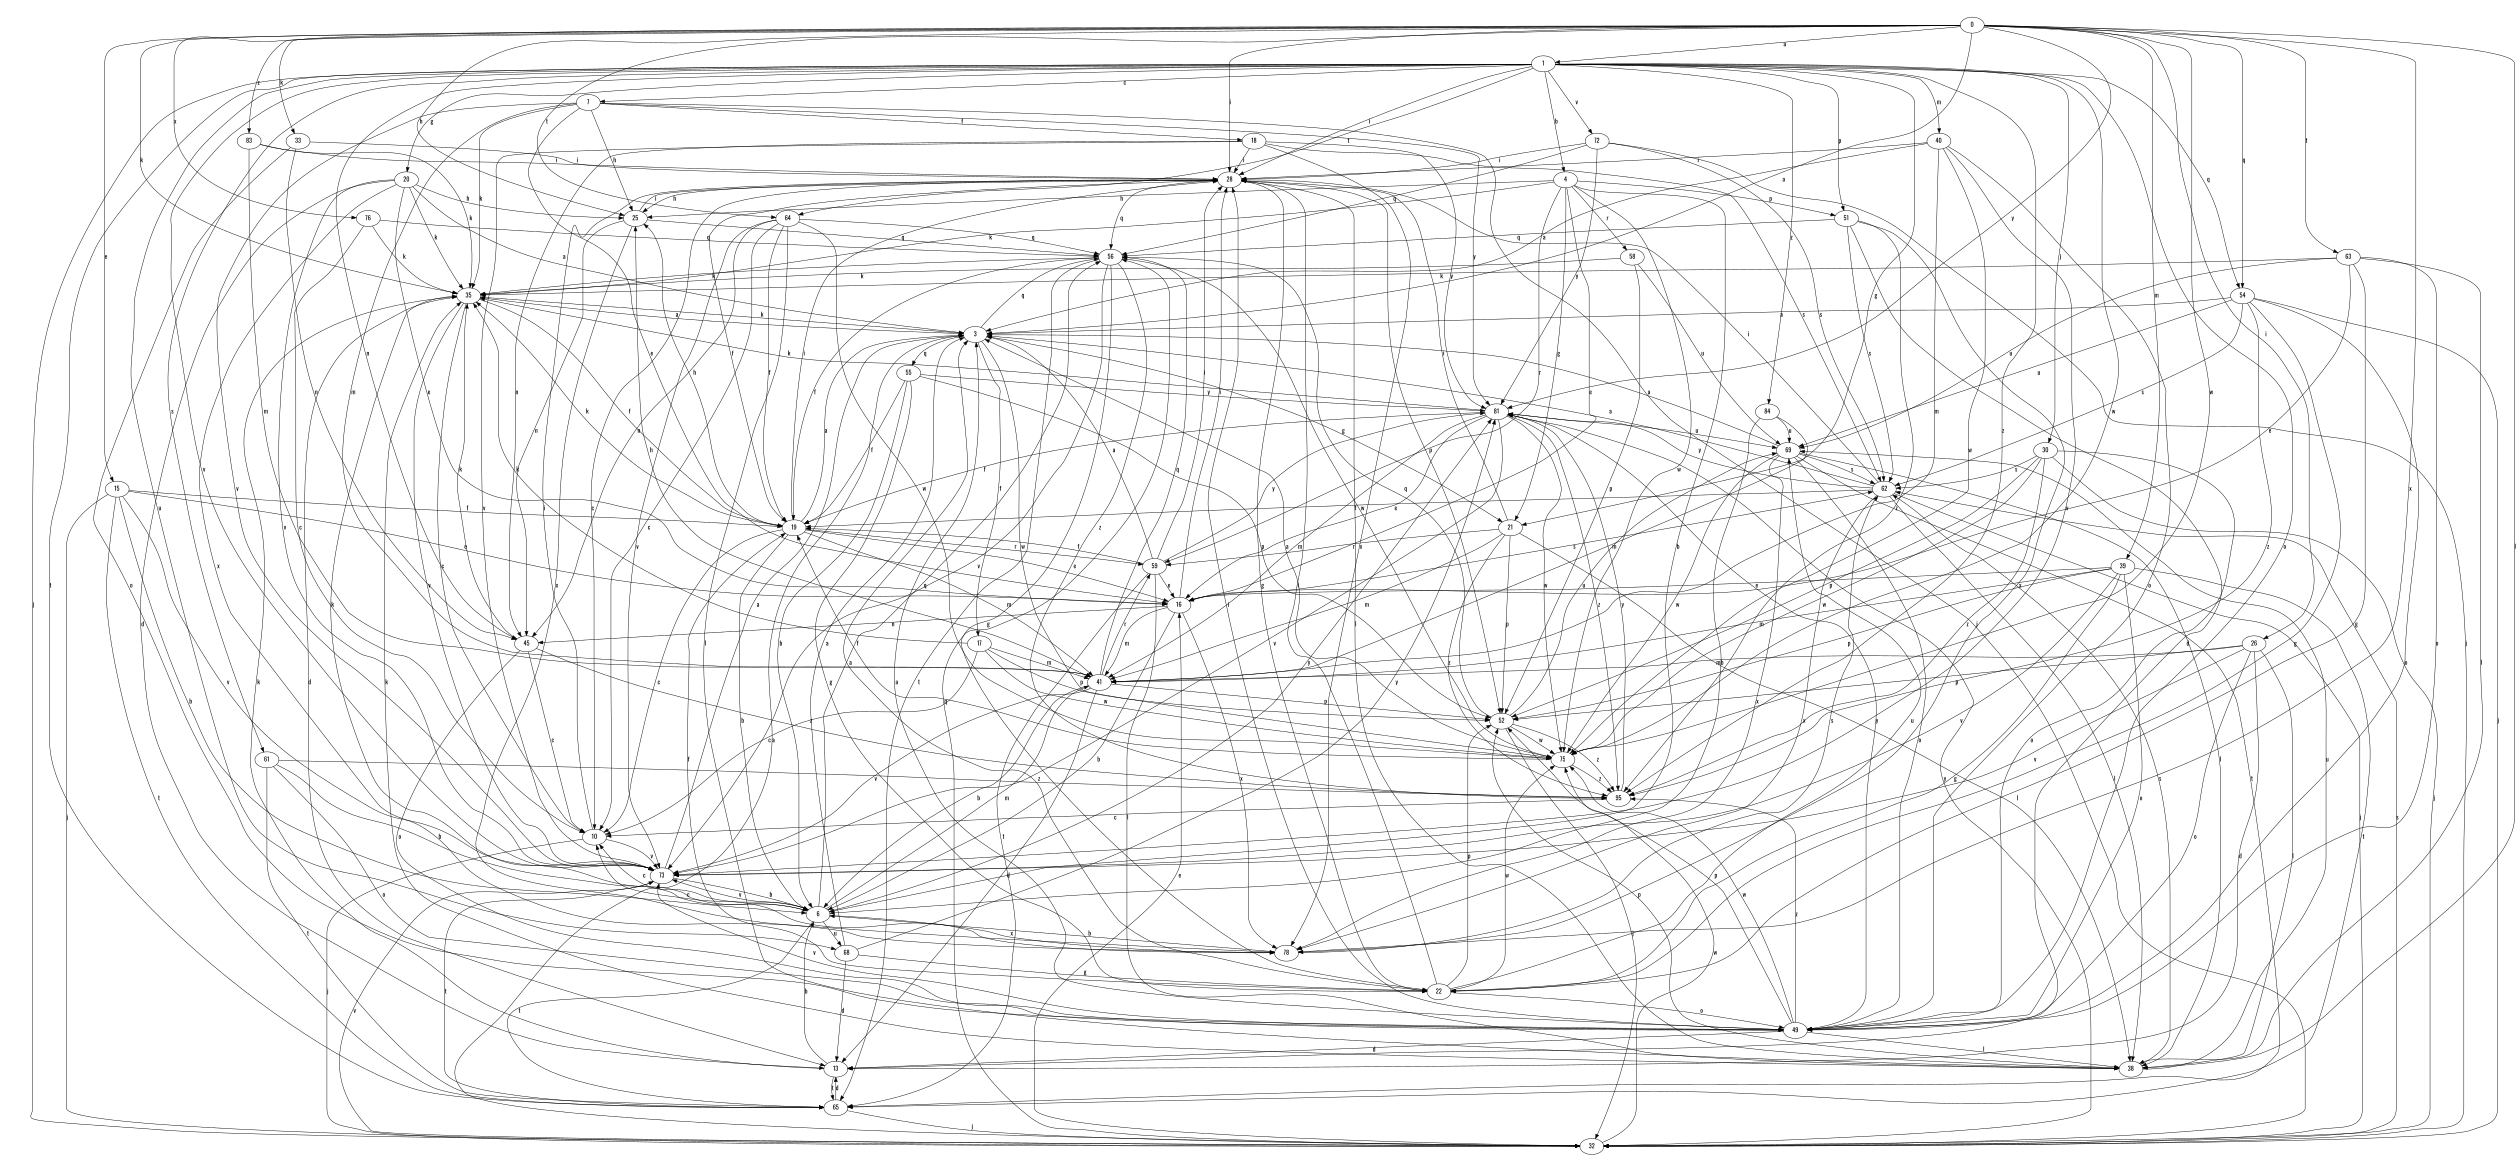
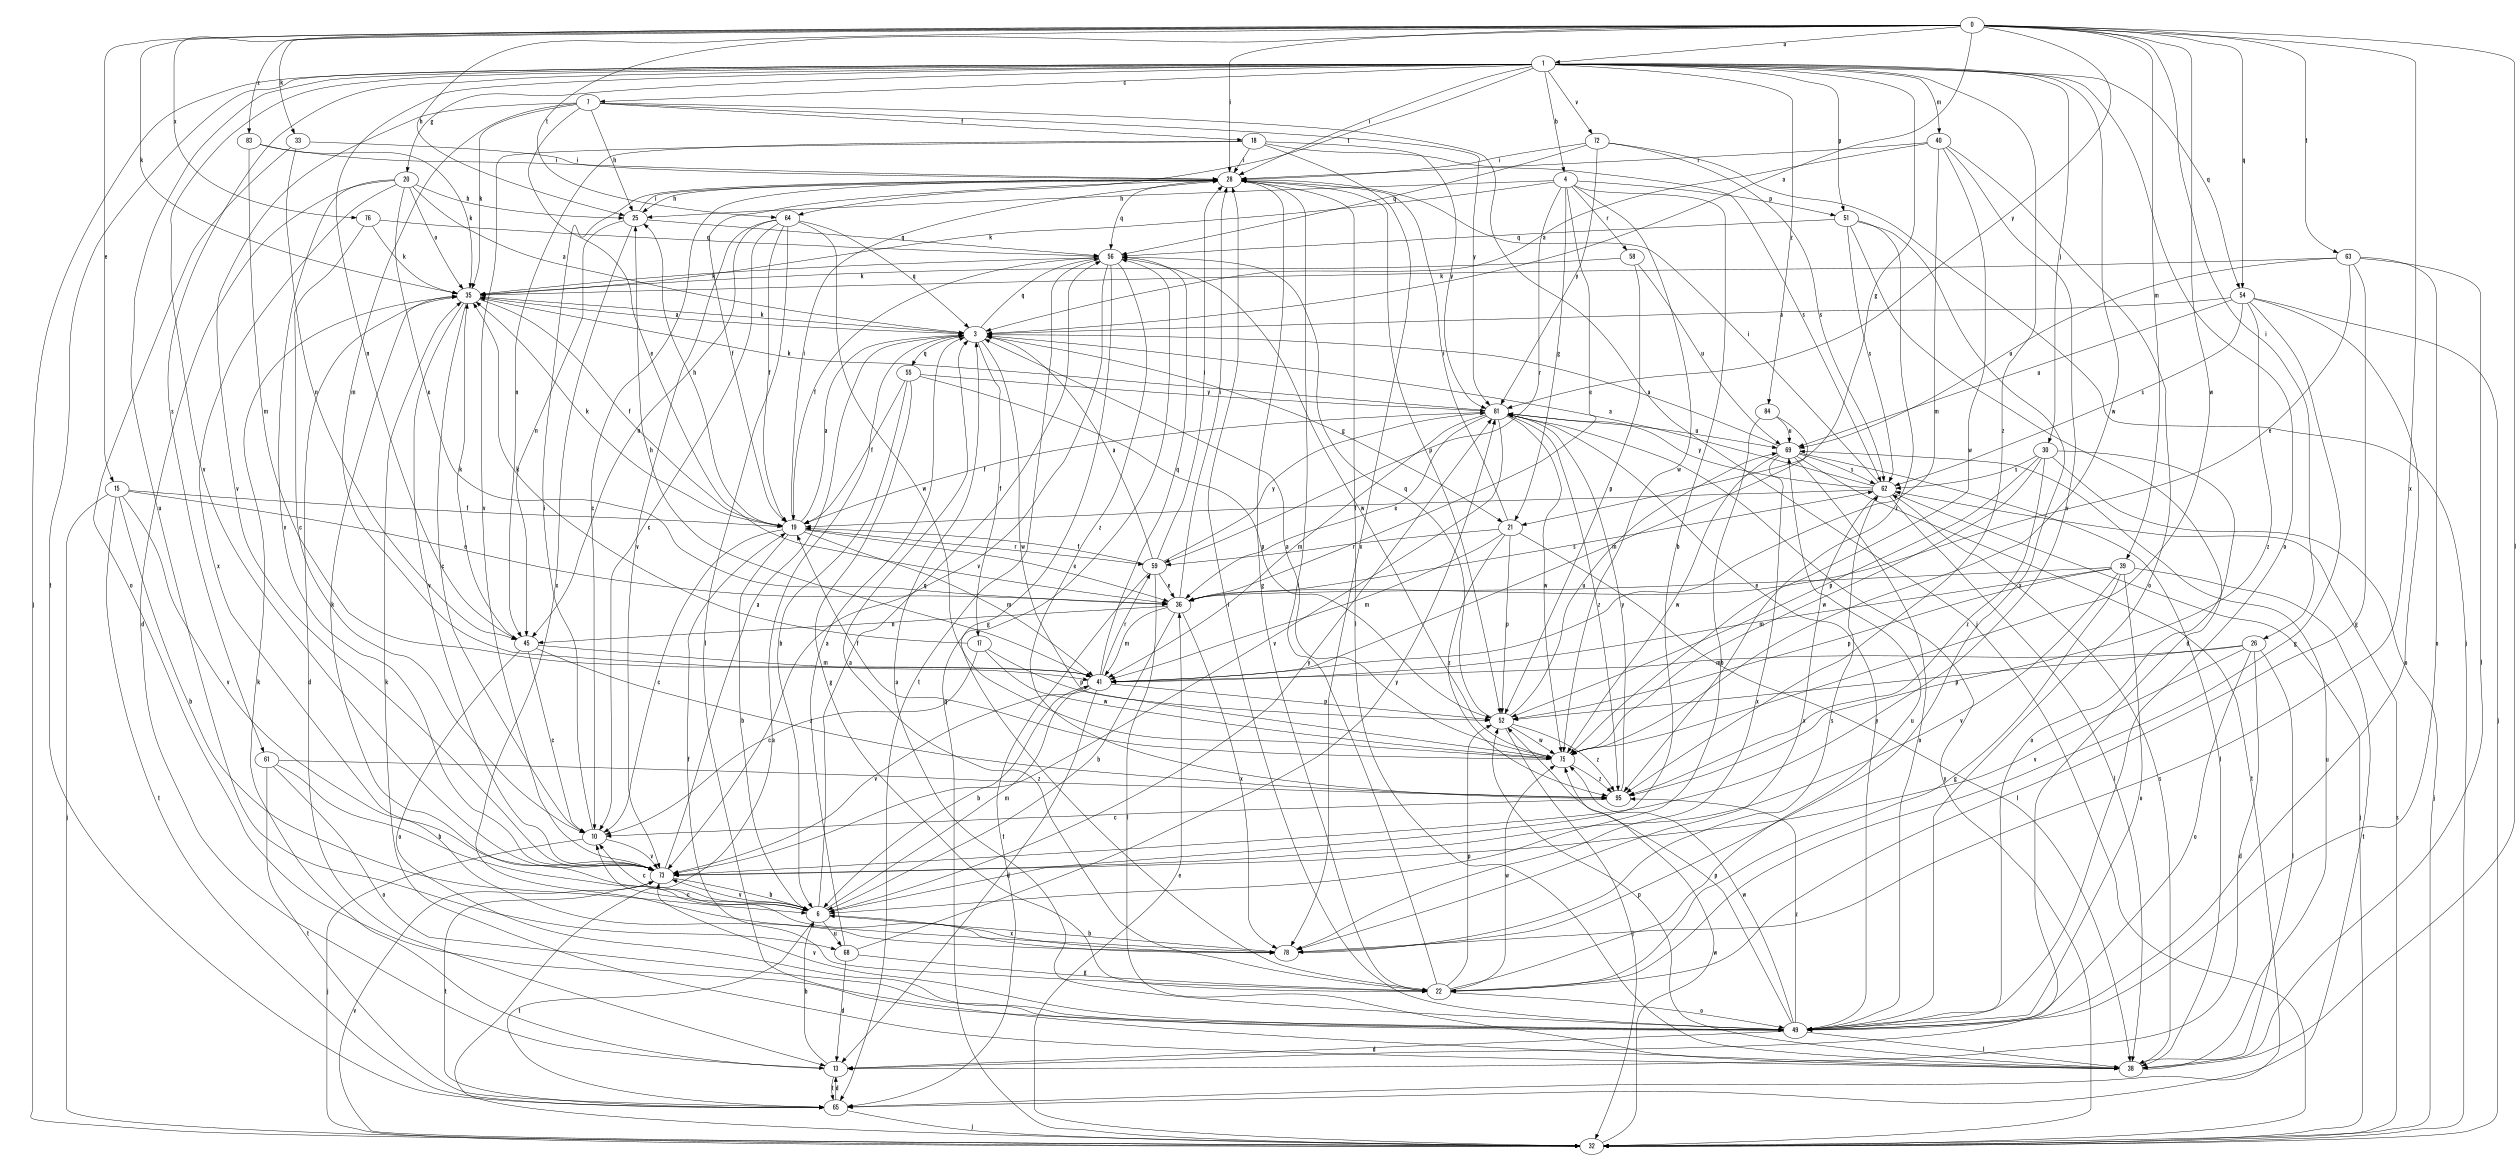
  strict digraph {
    fontname=Oswald
    node [fontname=Oswald]
    edge [fontname=Oswald]
    0
    1
    3
    15
    25
    26
    28
    33
    35
    38
    39
    54
    63
    64
    75
    76
    78
    81
    83
    4
    7
    20
    21
    30
    32
    40
    45
    49
    51
    61
    65
    68
    72
    73
    84
    n36 [label=95]
    17
    55
    56
    6
-   16
+   16 [label=36]
    19
    41
    13
    52
    10
    22
    62
    69
    58
    59
    18
    0 -> 1 [label=a]
    0 -> 3 [label=a]
    0 -> 15 [label=e]
    0 -> 25 [label=h]
    0 -> 26 [label=i]
    0 -> 28 [label=i]
    0 -> 33 [label=k]
    0 -> 35 [label=k]
    0 -> 38 [label=l]
    0 -> 39 [label=m]
    0 -> 54 [label=q]
    0 -> 63 [label=t]
    0 -> 64 [label=t]
    0 -> 75 [label=w]
    0 -> 76 [label=x]
    0 -> 78 [label=x]
    0 -> 81 [label=y]
    0 -> 83 [label=z]
    1 -> 28 [label=i]
    1 -> 54 [label=q]
    1 -> 64 [label=t]
    1 -> 75 [label=w]
    1 -> 4 [label=b]
    1 -> 7 [label=c]
    1 -> 20 [label=g]
    1 -> 21 [label=g]
    1 -> 30 [label=j]
    1 -> 32 [label=j]
    1 -> 40 [label=m]
    1 -> 45 [label=n]
    1 -> 49 [label=o]
    1 -> 51 [label=p]
    1 -> 61 [label=s]
    1 -> 65 [label=t]
    1 -> 68 [label=u]
    1 -> 72 [label=v]
    1 -> 73 [label=v]
    1 -> 84 [label=z]
    1 -> n36 [label=z]
    3 -> 35 [label=k]
    3 -> 75 [label=w]
    3 -> 21 [label=g]
    3 -> 17 [label=f]
    3 -> 55 [label=q]
    3 -> 56 [label=q]
    15 -> 32 [label=j]
    15 -> 65 [label=t]
    15 -> 73 [label=v]
    15 -> 6 [label=b]
    15 -> 16 [label=e]
    15 -> 19 [label=f]
    25 -> 28 [label=i]
    25 -> 78 [label=x]
    25 -> 45 [label=n]
    25 -> 56 [label=q]
    26 -> 38 [label=l]
    26 -> 49 [label=o]
    26 -> 73 [label=v]
    26 -> 41 [label=m]
    26 -> 13 [label=d]
    26 -> 52 [label=p]
    28 -> 25 [label=h]
    28 -> 38 [label=l]
    28 -> 56 [label=q]
    28 -> 19 [label=f]
    28 -> 52 [label=p]
    28 -> 10 [label=c]
    28 -> 22 [label=g]
    33 -> 28 [label=i]
    33 -> 45 [label=n]
    33 -> 49 [label=o]
    35 -> 3 [label=a]
    35 -> 73 [label=v]
    35 -> 19 [label=f]
    35 -> 13 [label=d]
    35 -> 10 [label=c]
    38 -> 35 [label=k]
    38 -> 52 [label=p]
    38 -> 62 [label=s]
    38 -> 69 [label=u]
    39 -> 49 [label=o]
    39 -> 65 [label=t]
    39 -> 73 [label=v]
    39 -> 16 [label=e]
    39 -> 41 [label=m]
    39 -> 52 [label=p]
    39 -> 22 [label=g]
    54 -> 3 [label=a]
    54 -> 32 [label=j]
    54 -> 49 [label=o]
    54 -> n36 [label=z]
    54 -> 22 [label=g]
    54 -> 62 [label=s]
    54 -> 69 [label=u]
    63 -> 35 [label=k]
    63 -> 38 [label=l]
    63 -> 49 [label=o]
    63 -> 16 [label=e]
    63 -> 22 [label=g]
    63 -> 69 [label=u]
    64 -> 38 [label=l]
    64 -> 75 [label=w]
    64 -> 45 [label=n]
    64 -> 73 [label=v]
-   64 -> 56 [label=q]
+   64 -> 3 [label=q]
    64 -> 19 [label=f]
    64 -> 10 [label=c]
    75 -> 3 [label=a]
    75 -> n36 [label=z]
    75 -> 19 [label=f]
    76 -> 35 [label=k]
    76 -> 56 [label=q]
    76 -> 10 [label=c]
    78 -> 6 [label=b]
    78 -> 10 [label=c]
    78 -> 62 [label=s]
    81 -> 35 [label=k]
    81 -> 75 [label=w]
    81 -> 73 [label=v]
    81 -> n36 [label=z]
    81 -> 16 [label=e]
    81 -> 19 [label=f]
    81 -> 41 [label=m]
    81 -> 69 [label=u]
    83 -> 28 [label=i]
    83 -> 35 [label=k]
    83 -> 41 [label=m]
    4 -> 25 [label=h]
    4 -> 35 [label=k]
    4 -> 75 [label=w]
    4 -> 21 [label=g]
    4 -> 51 [label=p]
    4 -> 6 [label=b]
    4 -> 16 [label=e]
    4 -> 58 [label=r]
    4 -> 59 [label=r]
    7 -> 25 [label=h]
    7 -> 35 [label=k]
    7 -> 81 [label=y]
    7 -> 32 [label=j]
    7 -> 73 [label=v]
    7 -> 16 [label=e]
    7 -> 41 [label=m]
    7 -> 18 [label=f]
    20 -> 3 [label=a]
    20 -> 25 [label=h]
-   20 -> 35 [label=k]
+   20 -> 35 [label=o]
    20 -> 78 [label=x]
    20 -> 73 [label=v]
    20 -> 16 [label=e]
    20 -> 13 [label=d]
    21 -> 28 [label=i]
    21 -> 38 [label=l]
    21 -> n36 [label=z]
    21 -> 41 [label=m]
    21 -> 52 [label=p]
    21 -> 59 [label=r]
    30 -> 75 [label=w]
    30 -> 32 [label=j]
    30 -> 49 [label=o]
    30 -> n36 [label=z]
    30 -> 52 [label=p]
    30 -> 62 [label=s]
    32 -> 3 [label=a]
    32 -> 75 [label=w]
    32 -> 81 [label=y]
    32 -> 73 [label=v]
    32 -> 56 [label=q]
    32 -> 16 [label=e]
    32 -> 62 [label=s]
    40 -> 3 [label=a]
    40 -> 28 [label=i]
    40 -> 75 [label=w]
    40 -> 49 [label=o]
    40 -> 73 [label=v]
    40 -> 41 [label=m]
    45 -> 35 [label=k]
    45 -> 49 [label=o]
    45 -> n36 [label=z]
-   17 -> 41 [label=m]
+   45 -> 41 [label=m]
    45 -> 10 [label=c]
    49 -> 3 [label=a]
    49 -> 28 [label=i]
    49 -> 38 [label=l]
    49 -> 75 [label=w]
    49 -> 81 [label=y]
    49 -> 73 [label=v]
    49 -> n36 [label=z]
    49 -> 13 [label=d]
    49 -> 52 [label=p]
    51 -> 78 [label=x]
    51 -> n36 [label=z]
    51 -> 56 [label=q]
    51 -> 13 [label=d]
    51 -> 62 [label=s]
    61 -> 49 [label=o]
    61 -> 65 [label=t]
    61 -> n36 [label=z]
    61 -> 6 [label=b]
    65 -> 32 [label=j]
    65 -> 13 [label=d]
    68 -> 3 [label=a]
    68 -> 81 [label=y]
    68 -> 13 [label=d]
    68 -> 22 [label=g]
    72 -> 28 [label=i]
    72 -> 81 [label=y]
    72 -> 32 [label=j]
    72 -> 56 [label=q]
    72 -> 62 [label=s]
    73 -> 3 [label=a]
    73 -> 65 [label=t]
    73 -> 6 [label=b]
    84 -> 6 [label=b]
    84 -> 41 [label=m]
    84 -> 69 [label=u]
    n36 -> 81 [label=y]
    n36 -> 10 [label=c]
    17 -> 35 [label=k]
    17 -> 75 [label=w]
    17 -> 52 [label=p]
    17 -> 10 [label=c]
    55 -> 81 [label=y]
    55 -> 6 [label=b]
    55 -> 19 [label=f]
    55 -> 52 [label=p]
    55 -> 22 [label=g]
    56 -> 35 [label=k]
    56 -> 75 [label=w]
    56 -> 65 [label=t]
    56 -> 73 [label=v]
    56 -> n36 [label=z]
    56 -> 19 [label=f]
    56 -> 22 [label=g]
    6 -> 35 [label=k]
    6 -> 78 [label=x]
    6 -> 81 [label=y]
    6 -> 65 [label=t]
    6 -> 68 [label=u]
    6 -> 73 [label=v]
    6 -> 56 [label=q]
    6 -> 41 [label=m]
    6 -> 10 [label=c]
    16 -> 28 [label=i]
    16 -> 78 [label=x]
    16 -> 45 [label=n]
    16 -> 6 [label=b]
    16 -> 41 [label=m]
    16 -> 62 [label=s]
    19 -> 3 [label=a]
    19 -> 25 [label=h]
    19 -> 28 [label=i]
    19 -> 35 [label=k]
    19 -> 6 [label=b]
    19 -> 16 [label=e]
    19 -> 41 [label=m]
    19 -> 10 [label=c]
    19 -> 59 [label=r]
    41 -> 25 [label=h]
    41 -> 73 [label=v]
    41 -> 56 [label=q]
    41 -> 6 [label=b]
    41 -> 13 [label=d]
    41 -> 52 [label=p]
    41 -> 59 [label=r]
    13 -> 35 [label=k]
    13 -> 65 [label=t]
    13 -> 6 [label=b]
    52 -> 75 [label=w]
    52 -> 32 [label=j]
    52 -> n36 [label=z]
    52 -> 56 [label=q]
    52 -> 69 [label=u]
    10 -> 28 [label=i]
    10 -> 32 [label=j]
    10 -> 73 [label=v]
    22 -> 3 [label=a]
    22 -> 28 [label=i]
    22 -> 75 [label=w]
    22 -> 49 [label=o]
    22 -> 19 [label=f]
    22 -> 52 [label=p]
    22 -> 69 [label=u]
    62 -> 3 [label=a]
    62 -> 28 [label=i]
    62 -> 38 [label=l]
    62 -> 78 [label=x]
    62 -> 81 [label=y]
    62 -> 32 [label=j]
    62 -> 19 [label=f]
    69 -> 3 [label=a]
    69 -> 38 [label=l]
    69 -> 75 [label=w]
    69 -> 78 [label=x]
    69 -> 49 [label=o]
    69 -> 65 [label=t]
    69 -> 62 [label=s]
    58 -> 35 [label=k]
    58 -> 52 [label=p]
    58 -> 69 [label=u]
    59 -> 3 [label=a]
    59 -> 28 [label=i]
    59 -> 38 [label=l]
    59 -> 81 [label=y]
    59 -> 65 [label=t]
    59 -> 16 [label=e]
    59 -> 19 [label=f]
    18 -> 28 [label=i]
    18 -> 78 [label=x]
    18 -> 81 [label=y]
    18 -> 45 [label=n]
    18 -> 73 [label=v]
    18 -> 62 [label=s]
  }
